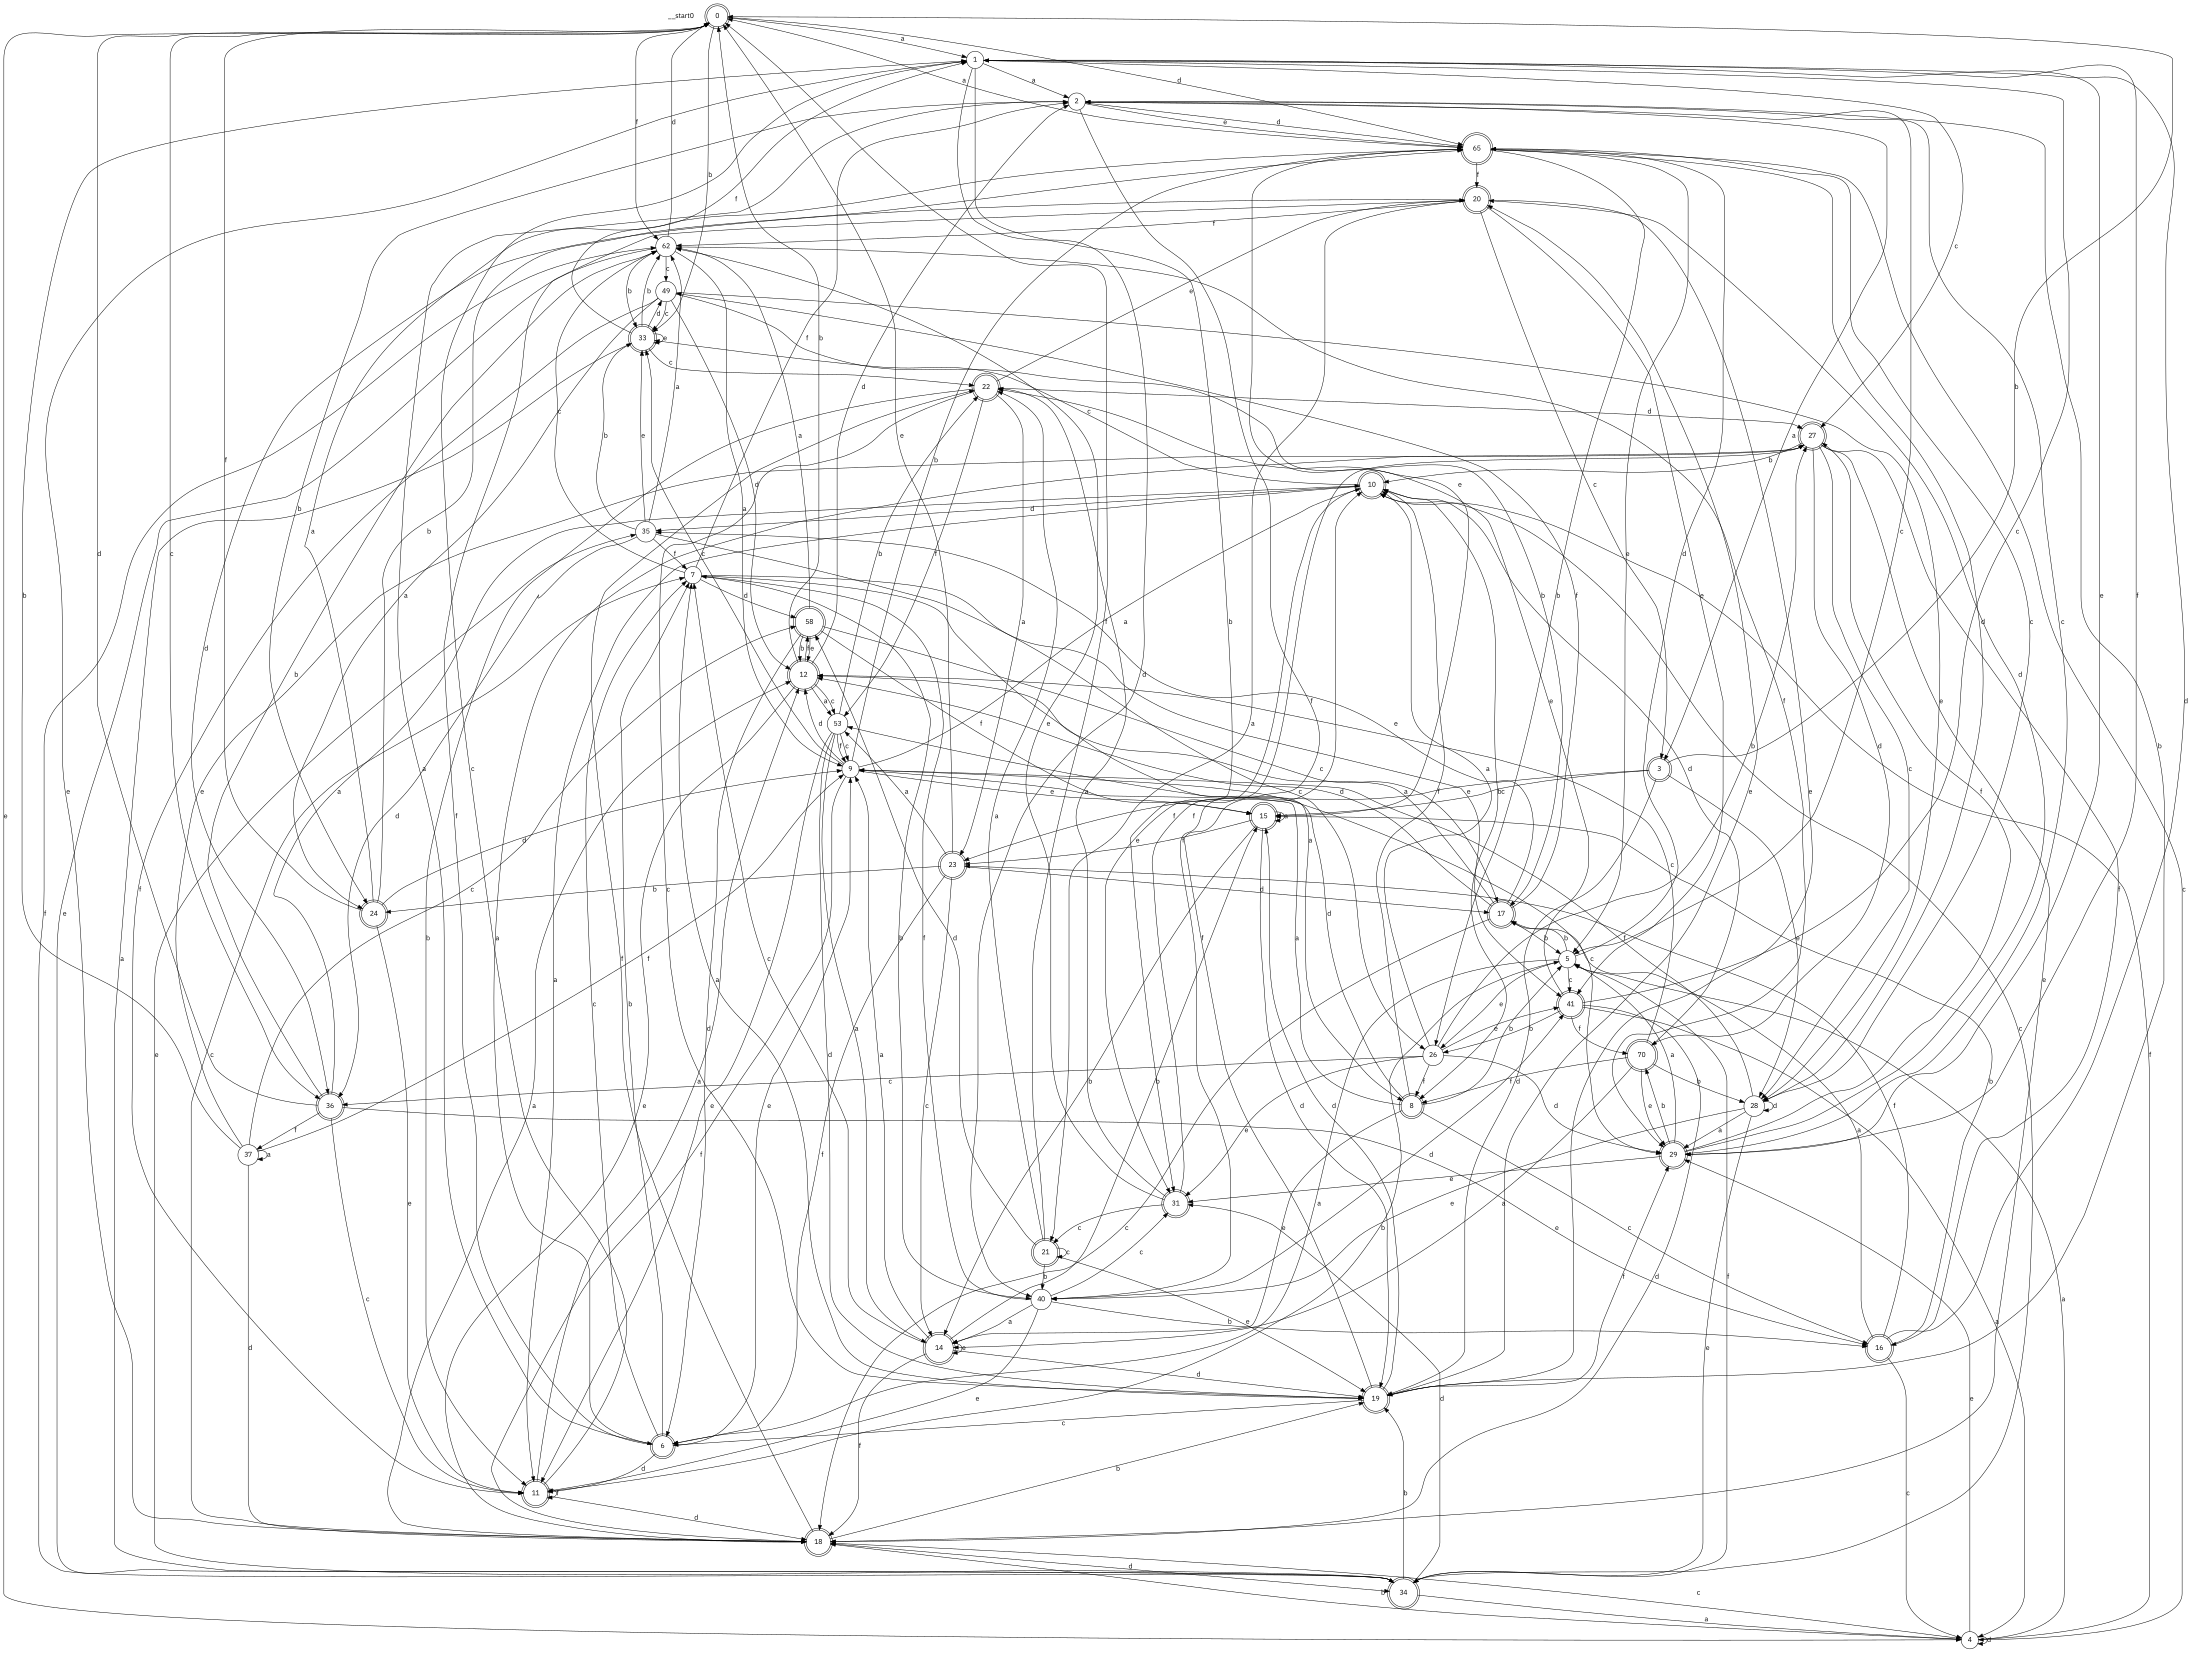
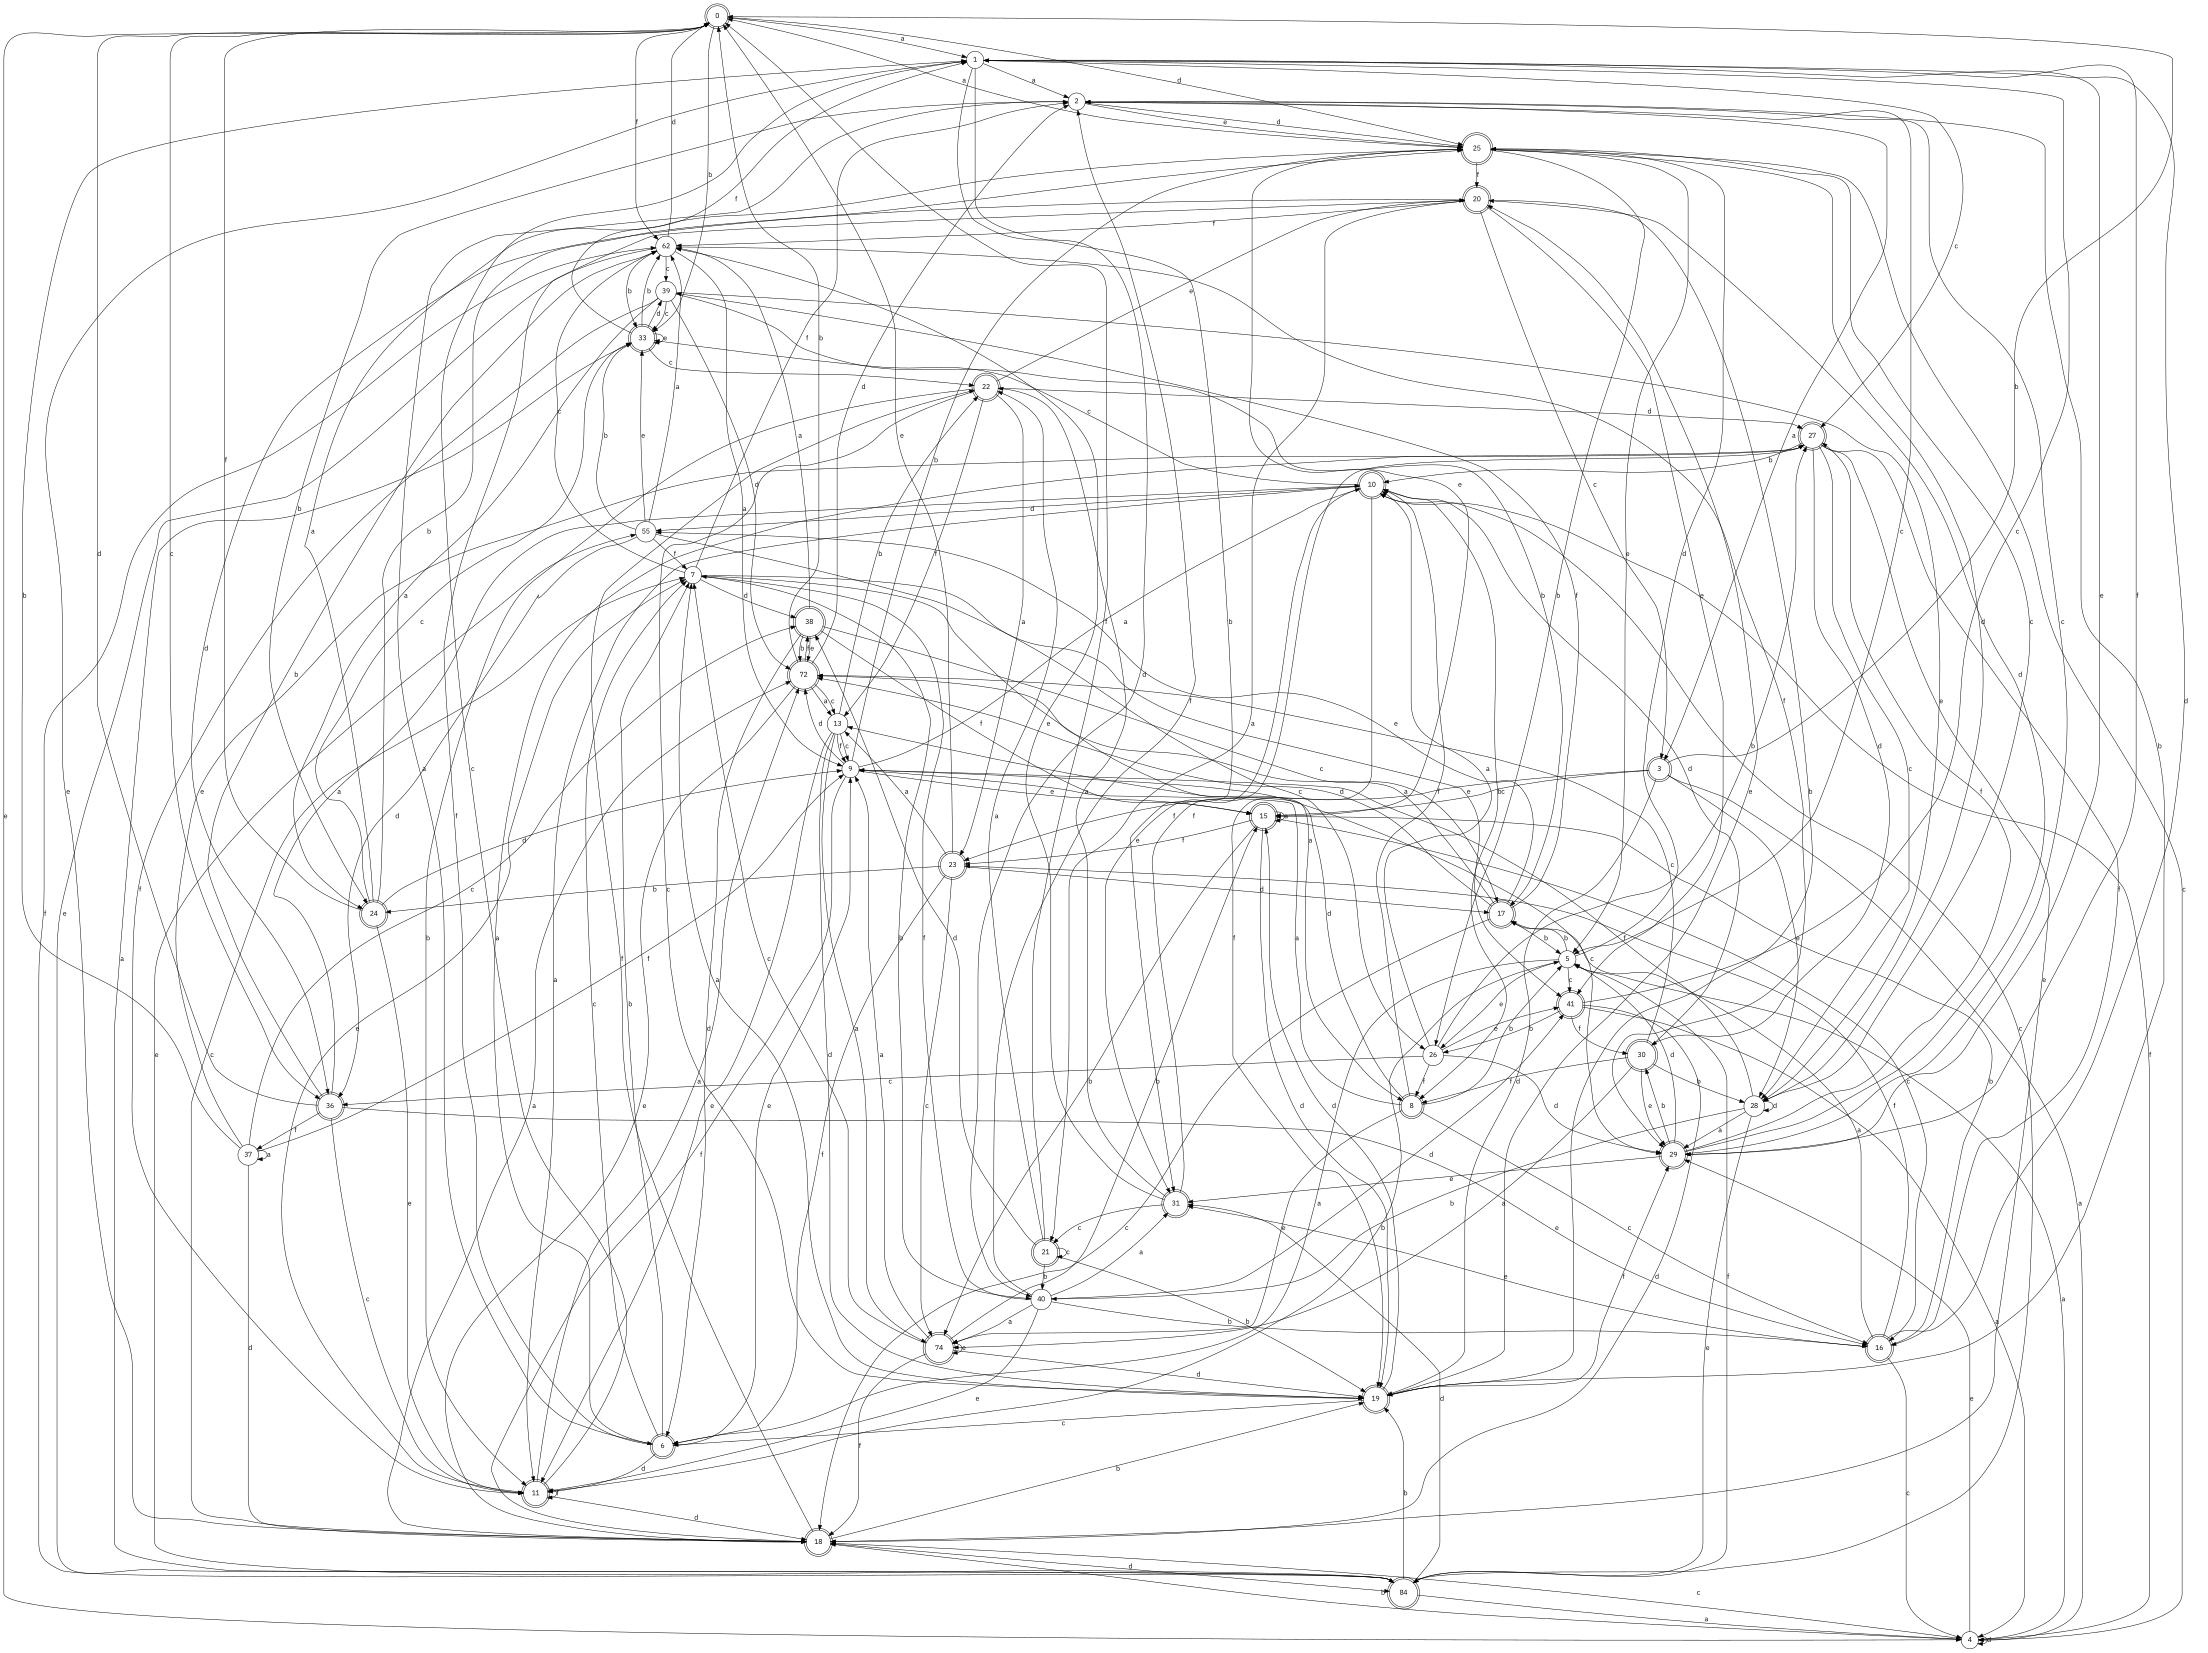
  digraph {
    fontname="IBM Plex Sans"
    rankdir=TB
    node [fontname="IBM Plex Sans" shape=doublecircle color=black fillcolor=white style="rounded,filled"]
    edge [fontname="IBM Plex Sans"]
-   __start0 [shape=none color="" fillcolor="" style=""]
    n2 [label=0]
    n3 [label=1 shape=circle style=filled]
    n4 [label=4 shape=circle style=filled]
-   n5 [label=65]
+   n5 [label=25]
    n6 [label=62 shape=circle style=filled]
    n7 [label=33]
    n8 [label=36]
    n9 [label=2 shape=circle style=filled]
    n10 [label=27]
    n11 [label=29]
    n12 [label=31]
    n13 [label=40 shape=circle style=filled]
    n14 [label=5 shape=circle style=filled]
    n15 [label=10]
    n16 [label=18]
    n17 [label=28 shape=circle style=filled]
    n18 [label=26 shape=circle style=filled]
    n19 [label=20]
-   n20 [label=34]
+   n20 [label=84]
    n21 [label=9 shape=circle style=filled]
-   n22 [label=49 shape=circle style=filled]
+   n22 [label=39 shape=circle style=filled]
    n23 [label=22]
    n24 [label=11]
    n25 [label=16]
    n26 [label=37 shape=circle style=filled]
    n27 [label=3]
    n28 [label=24]
    n29 [label=6]
-   n30 [label=70]
+   n30 [label=30]
    n31 [label=21]
    n32 [label=41]
    n33 [label=7 shape=circle style=filled]
-   n34 [label=14]
+   n34 [label=74]
    n35 [label=15]
    n36 [label=19]
    n37 [label=23]
    n38 [label=17]
-   n39 [label=53 shape=circle style=filled]
+   n39 [label=13 shape=circle style=filled]
    n40 [label=8]
-   n41 [label=35 shape=circle style=filled]
-   n42 [label=12]
-   n43 [label=58]
+   n41 [label=55 shape=circle style=filled]
+   n42 [label=72]
+   n43 [label=38]
    n2 -> n3 [label=a]
    n2 -> n4 [label=e]
    n2 -> n5 [label=d]
    n2 -> n6 [label=f]
    n2 -> n7 [label=b]
    n2 -> n8 [label=c]
    n3 -> n9 [label=a]
    n3 -> n10 [label=c]
    n3 -> n11 [label=e]
    n3 -> n11 [label=f]
    n3 -> n12 [label=b]
    n3 -> n13 [label=d]
    n4 -> n4 [label=d]
    n4 -> n11 [label=e]
    n4 -> n14 [label=a]
    n4 -> n15 [label=f]
    n4 -> n16 [label=b]
    n4 -> n16 [label=c]
    n5 -> n2 [label=a]
    n5 -> n4 [label=c]
    n5 -> n14 [label=e]
    n5 -> n17 [label=d]
    n5 -> n18 [label=b]
    n5 -> n19 [label=f]
    n6 -> n2 [label=d]
    n6 -> n7 [label=b]
    n6 -> n11 [label=f]
    n6 -> n20 [label=e]
    n6 -> n21 [label=a]
    n6 -> n22 [label=c]
    n7 -> n3 [label=f]
    n7 -> n6 [label=b]
    n7 -> n7 [label=e]
    n7 -> n20 [label=a]
    n7 -> n22 [label=d]
    n7 -> n23 [label=c]
    n8 -> n2 [label=d]
    n8 -> n6 [label=b]
    n8 -> n15 [label=a]
    n8 -> n24 [label=c]
    n8 -> n25 [label=e]
    n8 -> n26 [label=f]
    n9 -> n5 [label=d]
    n9 -> n5 [label=e]
-   n9 -> n13 [label=f]
+   n13 -> n9 [label=f]
    n9 -> n14 [label=c]
    n9 -> n27 [label=a]
    n9 -> n28 [label=b]
    n10 -> n15 [label=b]
    n10 -> n16 [label=e]
    n10 -> n17 [label=c]
    n10 -> n25 [label=f]
    n10 -> n29 [label=a]
    n10 -> n30 [label=d]
    n11 -> n9 [label=c]
    n11 -> n10 [label=f]
    n11 -> n12 [label=e]
-   n11 -> n14 [label=a]
+   n11 -> n14 [label=d]
    n11 -> n19 [label=d]
    n11 -> n30 [label=b]
    n12 -> n6 [label=e]
    n12 -> n10 [label=f]
    n12 -> n23 [label=a]
    n12 -> n31 [label=c]
-   n13 -> n12 [label=c]
+   n13 -> n12 [label=a]
    n13 -> n24 [label=e]
    n13 -> n25 [label=b]
    n13 -> n32 [label=d]
    n13 -> n33 [label=f]
    n13 -> n34 [label=a]
    n14 -> n5 [label=d]
    n14 -> n18 [label=e]
    n14 -> n20 [label=f]
    n14 -> n29 [label=a]
    n14 -> n32 [label=c]
    n14 -> n38 [label=b]
    n15 -> n7 [label=c]
    n15 -> n12 [label=e]
    n15 -> n24 [label=a]
-   n36 -> n15 [label=f]
+   n15 -> n36 [label=f]
    n15 -> n40 [label=b]
    n15 -> n41 [label=d]
    n16 -> n3 [label=e]
    n16 -> n20 [label=d]
    n16 -> n23 [label=f]
    n16 -> n33 [label=c]
    n16 -> n36 [label=b]
    n16 -> n42 [label=a]
    n17 -> n5 [label=c]
    n17 -> n11 [label=a]
-   n17 -> n13 [label=e]
+   n17 -> n13 [label=b]
    n17 -> n17 [label=d]
    n17 -> n20 [label=e]
    n17 -> n21 [label=f]
    n18 -> n8 [label=c]
    n18 -> n10 [label=b]
    n18 -> n11 [label=d]
    n18 -> n15 [label=a]
    n18 -> n32 [label=e]
    n18 -> n40 [label=f]
    n19 -> n6 [label=f]
    n19 -> n8 [label=d]
    n19 -> n27 [label=c]
    n19 -> n31 [label=a]
    n19 -> n32 [label=e]
-   n19 -> n36 [label=e]
+   n19 -> n36 [label=b]
    n20 -> n4 [label=a]
    n20 -> n6 [label=f]
    n20 -> n12 [label=d]
    n20 -> n15 [label=c]
    n20 -> n36 [label=b]
    n20 -> n41 [label=e]
    n21 -> n5 [label=b]
    n21 -> n11 [label=c]
    n21 -> n15 [label=a]
    n21 -> n16 [label=f]
    n21 -> n35 [label=e]
    n21 -> n42 [label=d]
    n22 -> n7 [label=c]
    n22 -> n17 [label=e]
    n22 -> n24 [label=f]
    n22 -> n28 [label=a]
    n22 -> n38 [label=b]
    n22 -> n42 [label=d]
    n23 -> n10 [label=d]
    n23 -> n19 [label=e]
    n23 -> n24 [label=b]
    n23 -> n36 [label=c]
    n23 -> n37 [label=a]
    n23 -> n39 [label=f]
    n24 -> n3 [label=c]
    n24 -> n14 [label=b]
    n24 -> n16 [label=d]
    n24 -> n24 [label=f]
+   n24 -> n33 [label=e]
    n24 -> n42 [label=a]
    n25 -> n3 [label=d]
    n25 -> n4 [label=c]
-   n18 -> n12 [label=e]
+   n25 -> n12 [label=e]
    n25 -> n35 [label=b]
    n25 -> n37 [label=f]
    n25 -> n38 [label=a]
    n26 -> n3 [label=b]
    n26 -> n10 [label=e]
    n26 -> n16 [label=d]
    n26 -> n21 [label=f]
    n26 -> n26 [label=a]
    n26 -> n43 [label=c]
    n27 -> n2 [label=b]
+   n27 -> n4 [label=a]
    n27 -> n17 [label=e]
    n27 -> n35 [label=c]
    n27 -> n36 [label=d]
    n27 -> n37 [label=f]
    n28 -> n2 [label=f]
    n28 -> n5 [label=a]
    n28 -> n5 [label=b]
-   n21 -> n7 [label=c]
+   n28 -> n7 [label=c]
    n28 -> n21 [label=d]
    n28 -> n24 [label=e]
    n29 -> n9 [label=a]
    n29 -> n19 [label=f]
    n29 -> n21 [label=e]
    n29 -> n24 [label=d]
    n29 -> n33 [label=b]
    n29 -> n33 [label=c]
    n30 -> n11 [label=e]
    n30 -> n15 [label=d]
    n30 -> n17 [label=b]
    n30 -> n34 [label=a]
    n30 -> n40 [label=f]
    n30 -> n42 [label=c]
    n31 -> n2 [label=f]
    n31 -> n13 [label=b]
    n31 -> n23 [label=a]
    n31 -> n31 [label=c]
-   n31 -> n36 [label=e]
+   n31 -> n36 [label=b]
    n31 -> n43 [label=d]
    n32 -> n3 [label=c]
    n32 -> n4 [label=a]
    n32 -> n16 [label=d]
    n32 -> n18 [label=b]
-   n32 -> n23 [label=e]
    n32 -> n30 [label=f]
    n33 -> n6 [label=c]
    n33 -> n9 [label=f]
    n33 -> n13 [label=b]
    n33 -> n32 [label=e]
    n33 -> n40 [label=a]
    n33 -> n43 [label=d]
    n34 -> n16 [label=f]
    n34 -> n21 [label=a]
    n34 -> n33 [label=c]
    n34 -> n34 [label=e]
    n34 -> n35 [label=b]
    n34 -> n36 [label=d]
    n35 -> n5 [label=e]
+   n35 -> n25 [label=c]
    n35 -> n34 [label=b]
    n35 -> n35 [label=a]
    n35 -> n36 [label=d]
    n35 -> n37 [label=f]
    n36 -> n9 [label=b]
    n36 -> n11 [label=f]
    n36 -> n19 [label=e]
    n36 -> n29 [label=c]
    n36 -> n33 [label=a]
    n36 -> n35 [label=d]
    n37 -> n2 [label=e]
    n37 -> n28 [label=b]
    n37 -> n29 [label=f]
    n37 -> n34 [label=c]
    n37 -> n38 [label=d]
    n37 -> n39 [label=a]
    n38 -> n14 [label=b]
    n38 -> n16 [label=c]
    n38 -> n22 [label=f]
    n38 -> n41 [label=e]
    n38 -> n42 [label=a]
    n38 -> n42 [label=d]
    n39 -> n21 [label=c]
    n39 -> n21 [label=f]
    n39 -> n23 [label=b]
    n39 -> n24 [label=e]
    n39 -> n34 [label=a]
    n39 -> n36 [label=d]
    n40 -> n14 [label=b]
    n40 -> n15 [label=f]
    n40 -> n21 [label=a]
    n40 -> n25 [label=c]
    n40 -> n34 [label=e]
    n40 -> n39 [label=d]
    n41 -> n6 [label=a]
    n41 -> n7 [label=b]
    n41 -> n7 [label=e]
    n41 -> n8 [label=d]
    n41 -> n18 [label=c]
    n41 -> n33 [label=f]
    n42 -> n2 [label=b]
    n42 -> n9 [label=d]
    n42 -> n16 [label=e]
    n42 -> n39 [label=a]
    n42 -> n39 [label=c]
    n42 -> n43 [label=f]
    n43 -> n6 [label=a]
    n43 -> n29 [label=d]
    n43 -> n35 [label=f]
    n43 -> n38 [label=c]
    n43 -> n42 [label=b]
    n43 -> n42 [label=e]
  }
